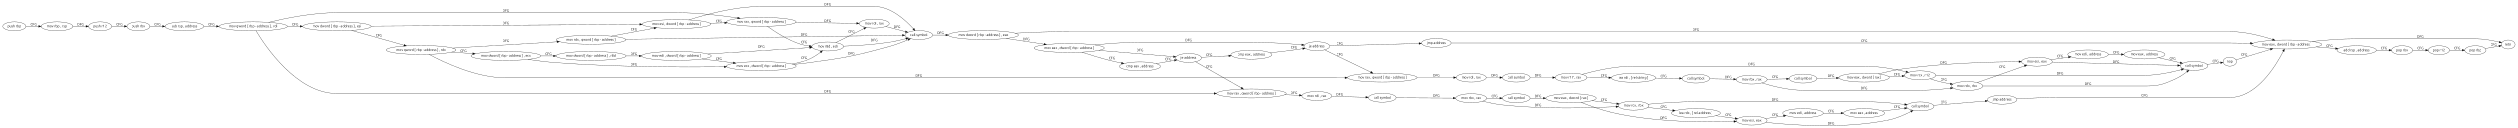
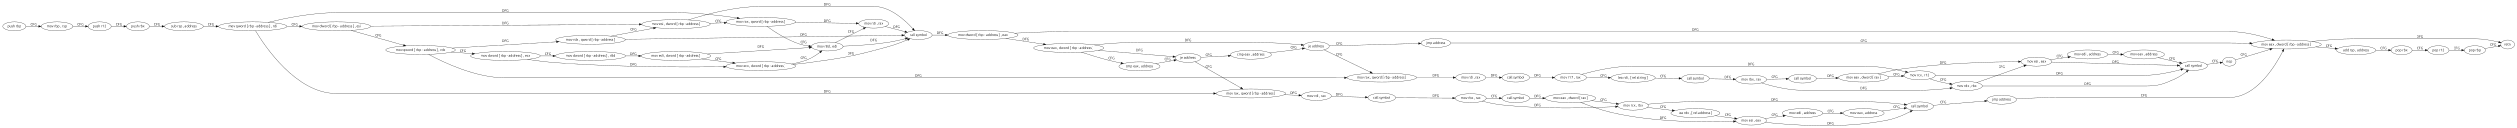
  digraph {
    fontname=Ubuntu
    rankdir=LR
    node [fontname=Ubuntu]
    edge [fontname=Ubuntu]
    n1 [label="push rbp"]
    n2 [label="mov rbp , rsp"]
    n3 [label="push r12"]
    n4 [label="push rbx"]
    n5 [label="sub rsp , address"]
    n6 [label="mov qword [ rbp - address ] , rdi"]
    n7 [label="mov dword [ rbp - address ] , esi"]
    n8 [label="mov rax , qword [ rbp - address ]"]
    n9 [label="mov rax , qword [ rbp - address ]"]
    n10 [label="mov qword [ rbp - address ] , rdx"]
    n11 [label="mov esi , dword [ rbp - address ]"]
    n12 [label="mov r8d , edi"]
    n13 [label="mov rdi , rax"]
    n14 [label="mov rdi , rax"]
    n15 [label="mov dword [ rbp - address ] , ecx"]
    n16 [label="mov rdx , qword [ rbp - address ]"]
    n17 [label="mov rax , qword [ rbp - address ]"]
    n18 [label="call symbol"]
    n19 [label="mov dword [ rbp - address ] , r8d"]
    n20 [label="mov ecx , dword [ rbp - address ]"]
    n21 [label="mov rdi , rax"]
    n22 [label="mov edi , dword [ rbp - address ]"]
    n23 [label="mov dword [ rbp - address ] , eax"]
    n24 [label="mov eax , dword [ rbp - address ]"]
    n25 [label="mov eax , dword [ rbp - address ]"]
    n26 [label="cmp eax , address"]
    n27 [label="je address"]
    n28 [label="je address"]
    n29 [label="add rsp , address"]
    n30 [label=retn]
    n31 [label="cmp eax , address"]
    n32 [label="jmp address"]
    n33 [label="call symbol"]
    n34 [label="mov rbx , rax"]
    n35 [label="call symbol"]
    n36 [label="mov rcx , rbx"]
    n37 [label="mov eax , dword [ rax ]"]
    n38 [label="lea rdx , [ rel address ]"]
    n39 [label="call symbol"]
    n40 [label="mov esi , eax"]
    n41 [label="mov edi , address"]
    n42 [label="jmp address"]
    n43 [label="mov eax , address"]
    n44 [label="pop rbx"]
    n45 [label="call symbol"]
    n46 [label="pop r12"]
    n47 [label="pop rbp"]
    n48 [label="mov r17 , rax"]
    n49 [label="lea rdi , [ rel string ]"]
    n50 [label="mov rcx , r12"]
    n51 [label="call symbol"]
    n52 [label="mov rdx , rbx"]
    n53 [label="call symbol"]
    n54 [label="mov rbx , rax"]
    n55 [label="call symbol"]
    n56 [label="mov eax , dword [ rax ]"]
    n57 [label="mov esi , eax"]
    n58 [label="mov edi , address"]
    n59 [label=nop]
    n60 [label="mov eax , address"]
    n1 -> n2 [label=CFG]
-   n2 -> n3 [label=DFG]
+   n2 -> n3 [label=CFG]
    n3 -> n4 [label=CFG]
    n4 -> n5 [label=CFG]
    n5 -> n6 [label=CFG]
    n6 -> n7 [label=CFG]
    n6 -> n8 [label=DFG]
    n6 -> n9 [label=DFG]
    n7 -> n10 [label=CFG]
    n7 -> n11 [label=DFG]
    n8 -> n12 [label=CFG]
    n8 -> n13 [label=DFG]
    n9 -> n14 [label=DFG]
    n10 -> n15 [label=CFG]
    n10 -> n16 [label=DFG]
    n10 -> n17 [label=DFG]
    n11 -> n8 [label=CFG]
    n11 -> n18 [label=DFG]
    n12 -> n13 [label=CFG]
    n12 -> n18 [label=DFG]
    n13 -> n18 [label=DFG]
    n14 -> n33 [label=DFG]
    n15 -> n19 [label=CFG]
    n15 -> n20 [label=DFG]
    n16 -> n11 [label=CFG]
    n16 -> n18 [label=DFG]
    n17 -> n21 [label=DFG]
    n18 -> n23 [label=DFG]
    n19 -> n22 [label=DFG]
    n20 -> n12 [label=CFG]
    n20 -> n18 [label=DFG]
    n21 -> n45 [label=DFG]
    n22 -> n12 [label=DFG]
    n22 -> n20 [label=CFG]
    n23 -> n24 [label=DFG]
    n23 -> n25 [label=DFG]
    n24 -> n26 [label=CFG]
    n24 -> n27 [label=DFG]
    n24 -> n28 [label=DFG]
    n25 -> n29 [label=CFG]
    n25 -> n30 [label=DFG]
    n26 -> n27 [label=CFG]
    n27 -> n9 [label=CFG]
    n27 -> n31 [label=CFG]
    n28 -> n17 [label=CFG]
    n28 -> n32 [label=CFG]
    n29 -> n44 [label=CFG]
    n31 -> n28 [label=CFG]
    n32 -> n25 [label=CFG]
    n33 -> n34 [label=DFG]
    n34 -> n35 [label=CFG]
    n34 -> n36 [label=DFG]
    n35 -> n37 [label=DFG]
    n36 -> n38 [label=CFG]
    n36 -> n39 [label=DFG]
    n37 -> n36 [label=CFG]
    n37 -> n40 [label=DFG]
    n38 -> n40 [label=CFG]
    n39 -> n42 [label=CFG]
    n40 -> n39 [label=DFG]
    n40 -> n41 [label=CFG]
    n41 -> n43 [label=CFG]
    n42 -> n25 [label=CFG]
    n43 -> n39 [label=CFG]
    n44 -> n46 [label=CFG]
    n45 -> n48 [label=DFG]
    n46 -> n47 [label=CFG]
    n47 -> n30 [label=CFG]
    n48 -> n49 [label=CFG]
    n48 -> n50 [label=DFG]
    n49 -> n51 [label=CFG]
    n50 -> n52 [label=CFG]
    n50 -> n53 [label=DFG]
    n51 -> n54 [label=DFG]
    n52 -> n53 [label=DFG]
    n52 -> n57 [label=CFG]
    n53 -> n59 [label=CFG]
    n54 -> n52 [label=DFG]
    n54 -> n55 [label=CFG]
    n55 -> n56 [label=DFG]
    n56 -> n50 [label=CFG]
    n56 -> n57 [label=DFG]
    n57 -> n53 [label=DFG]
    n57 -> n58 [label=CFG]
    n58 -> n60 [label=CFG]
    n59 -> n25 [label=CFG]
    n60 -> n53 [label=CFG]
  }
